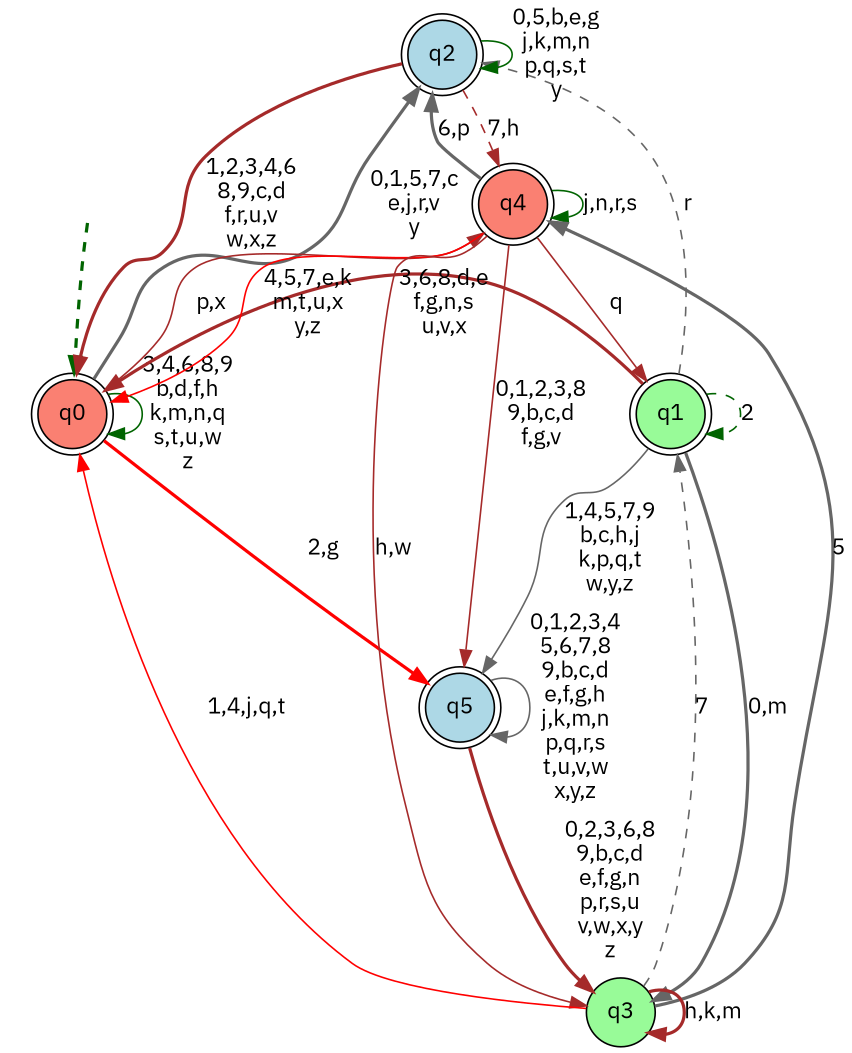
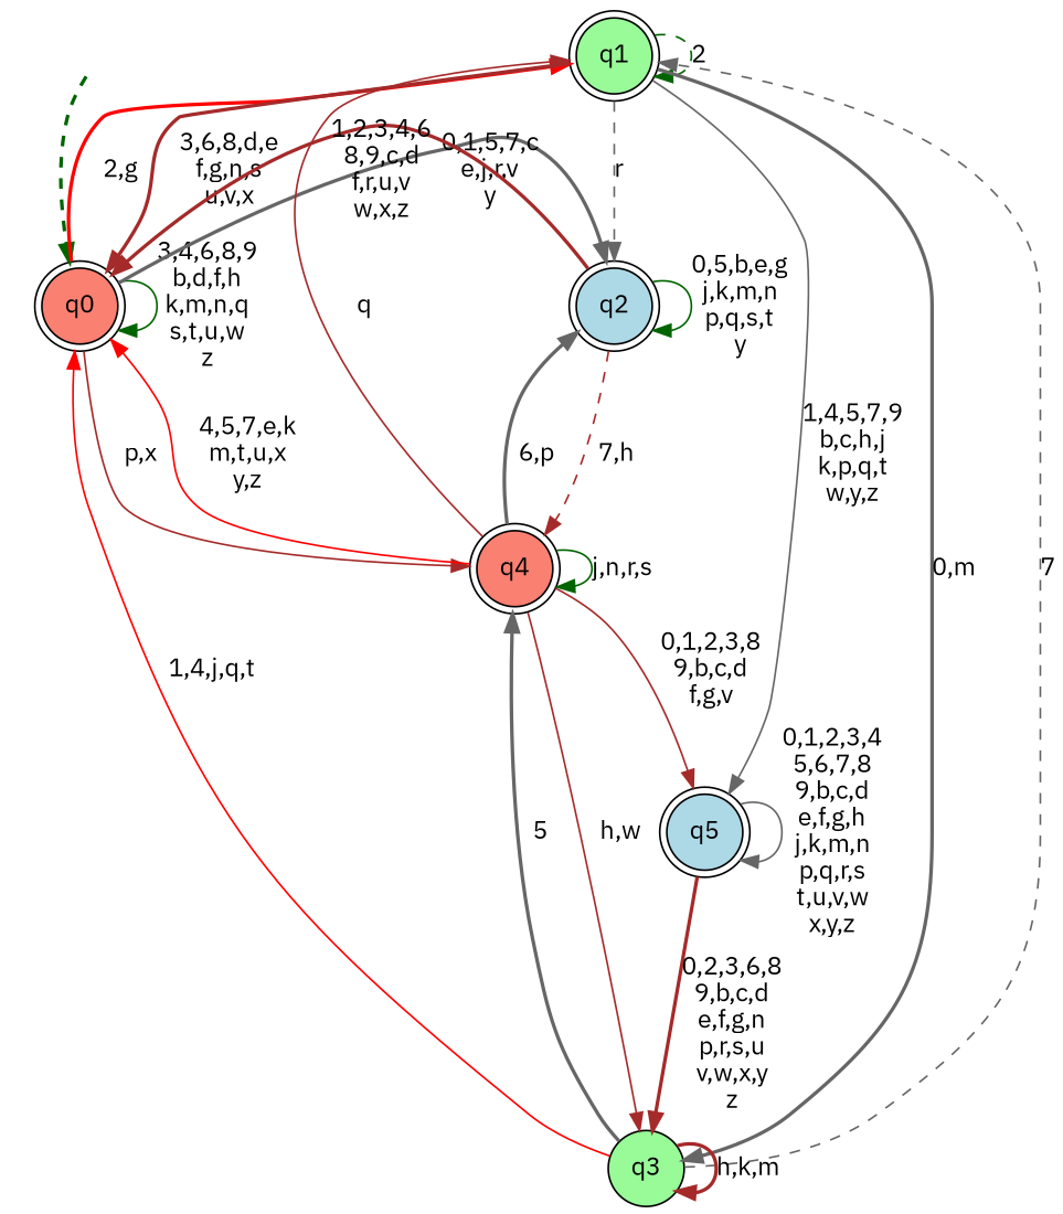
  digraph {
    fontname="IBM Plex Sans"
    rankdir=TB
    node [fontname="IBM Plex Sans" shape=doublecircle style="rounded,filled" color=black fillcolor=salmon]
    edge [color=brown fontname="IBM Plex Sans" style=solid]
    __start0 [height=0 shape=none style=invis width=0 color="" fillcolor=""]
    n2 [label=q0]
    n3 [fillcolor=palegreen label=q1]
    n4 [fillcolor=lightblue label=q2]
    n5 [label=q4]
    n6 [fillcolor=palegreen label=q3 shape=circle style=filled]
    n7 [fillcolor=lightblue label=q5 style=filled]
    subgraph cluster_1 {
      nodesep=0.15
      ranksep=0.15
      style=invis
      __start0
      n2
    }
    __start0 -> n2 [color=darkgreen penwidth=2 style=dashed]
    n2 -> n2 [color=darkgreen label="3,4,6,8,9\nb,d,f,h\nk,m,n,q\ns,t,u,w\nz"]
-   n2 -> n7 [color=red label="2,g" style=bold]
+   n2 -> n3 [color=red label="2,g" style=bold]
    n2 -> n4 [color=gray40 label="0,1,5,7,c\ne,j,r,v\ny" style=bold]
    n2 -> n5 [label="p,x"]
    n3 -> n2 [label="3,6,8,d,e\nf,g,n,s\nu,v,x" style=bold]
    n3 -> n3 [color=darkgreen label=2 style=dashed]
    n3 -> n4 [color=gray40 label=r style=dashed]
    n3 -> n6 [color=gray40 label="0,m" style=bold]
    n3 -> n7 [color=gray40 label="1,4,5,7,9\nb,c,h,j\nk,p,q,t\nw,y,z"]
    n4 -> n2 [label="1,2,3,4,6\n8,9,c,d\nf,r,u,v\nw,x,z" style=bold]
    n4 -> n4 [color=darkgreen label="0,5,b,e,g\nj,k,m,n\np,q,s,t\ny"]
    n4 -> n5 [label="7,h" style=dashed]
    n5 -> n2 [color=red label="4,5,7,e,k\nm,t,u,x\ny,z"]
    n5 -> n3 [label=q]
    n5 -> n4 [color=gray40 label="6,p" style=bold]
    n5 -> n5 [color=darkgreen label="j,n,r,s"]
    n5 -> n6 [label="h,w"]
    n5 -> n7 [label="0,1,2,3,8\n9,b,c,d\nf,g,v"]
    n6 -> n2 [color=red label="1,4,j,q,t"]
    n6 -> n3 [color=gray40 label=7 style=dashed]
    n6 -> n5 [color=gray40 label=5 style=bold]
    n6 -> n6 [label="h,k,m" style=bold]
    n7 -> n6 [label="0,2,3,6,8\n9,b,c,d\ne,f,g,n\np,r,s,u\nv,w,x,y\nz" style=bold]
    n7 -> n7 [color=gray40 label="0,1,2,3,4\n5,6,7,8\n9,b,c,d\ne,f,g,h\nj,k,m,n\np,q,r,s\nt,u,v,w\nx,y,z"]
  }
